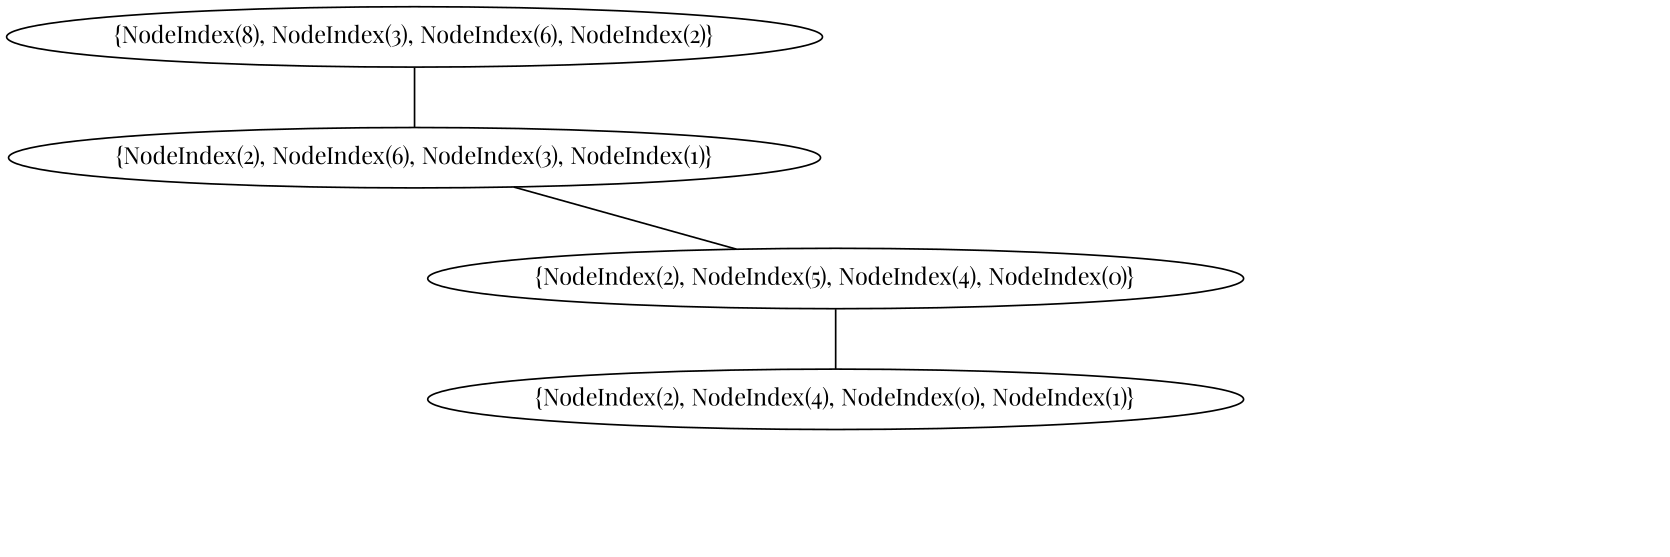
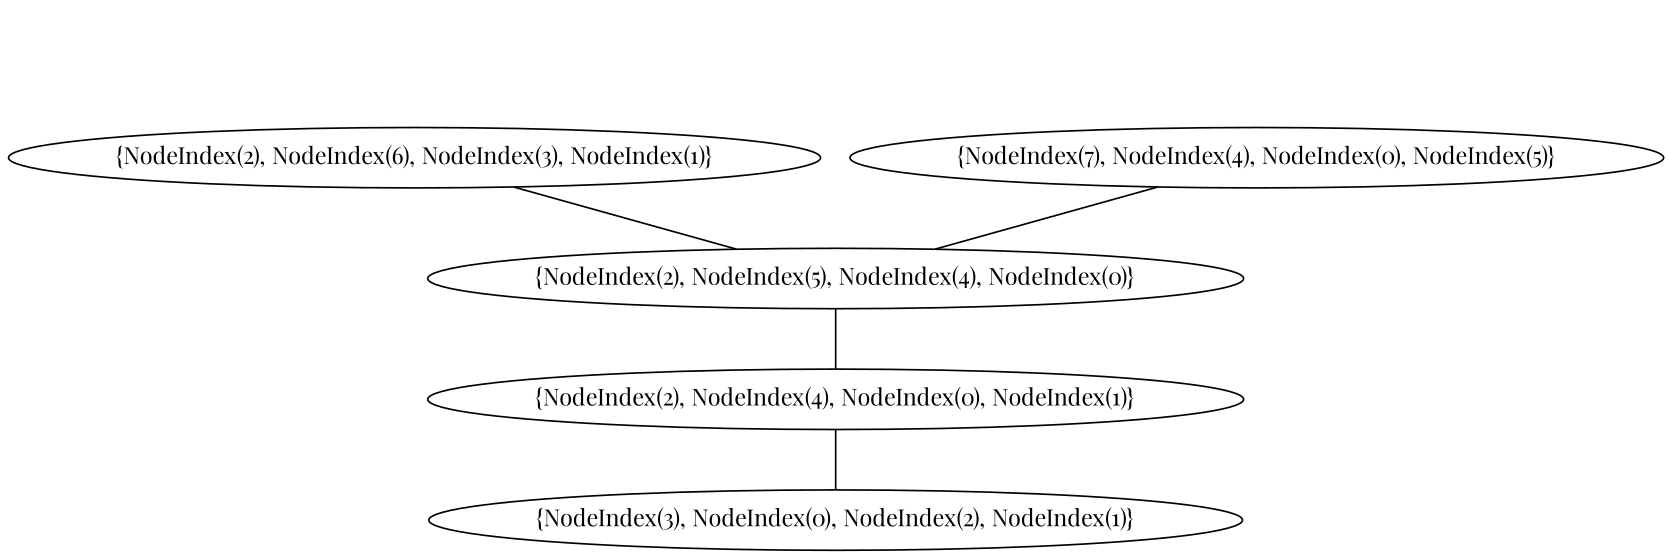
  graph {
    fontname="Playfair Display"
    node [fontname="Playfair Display"]
    edge [fontname="Playfair Display"]
+   n1 [label="{NodeIndex(3), NodeIndex(0), NodeIndex(2), NodeIndex(1)}"]
    n2 [label="{NodeIndex(2), NodeIndex(6), NodeIndex(3), NodeIndex(1)}"]
    n3 [label="{NodeIndex(2), NodeIndex(5), NodeIndex(4), NodeIndex(0)}"]
-   n4 [label="{NodeIndex(8), NodeIndex(3), NodeIndex(6), NodeIndex(2)}"]
    n5 [label="{NodeIndex(2), NodeIndex(4), NodeIndex(0), NodeIndex(1)}"]
+   n6 [label="{NodeIndex(7), NodeIndex(4), NodeIndex(0), NodeIndex(5)}"]
    n2 -- n3
    n3 -- n5
-   n4 -- n2
+   n5 -- n1
+   n6 -- n3
  }
